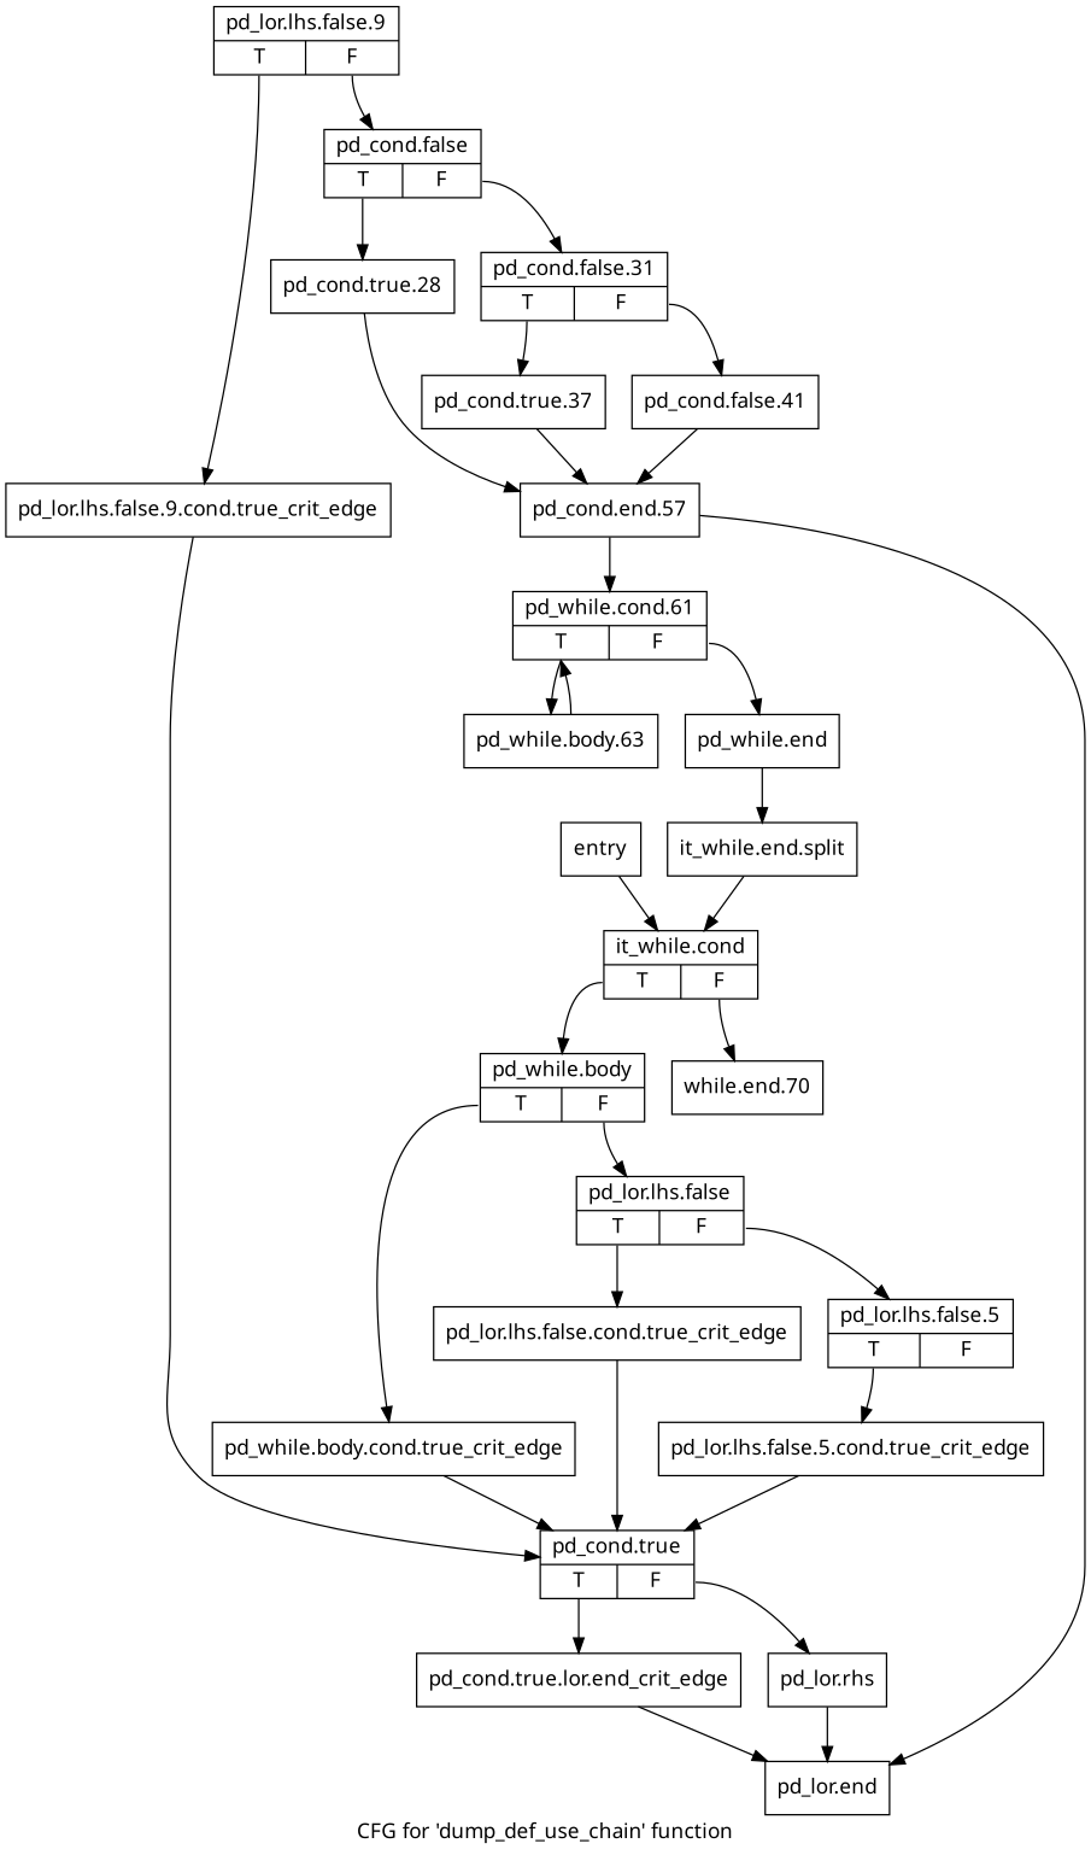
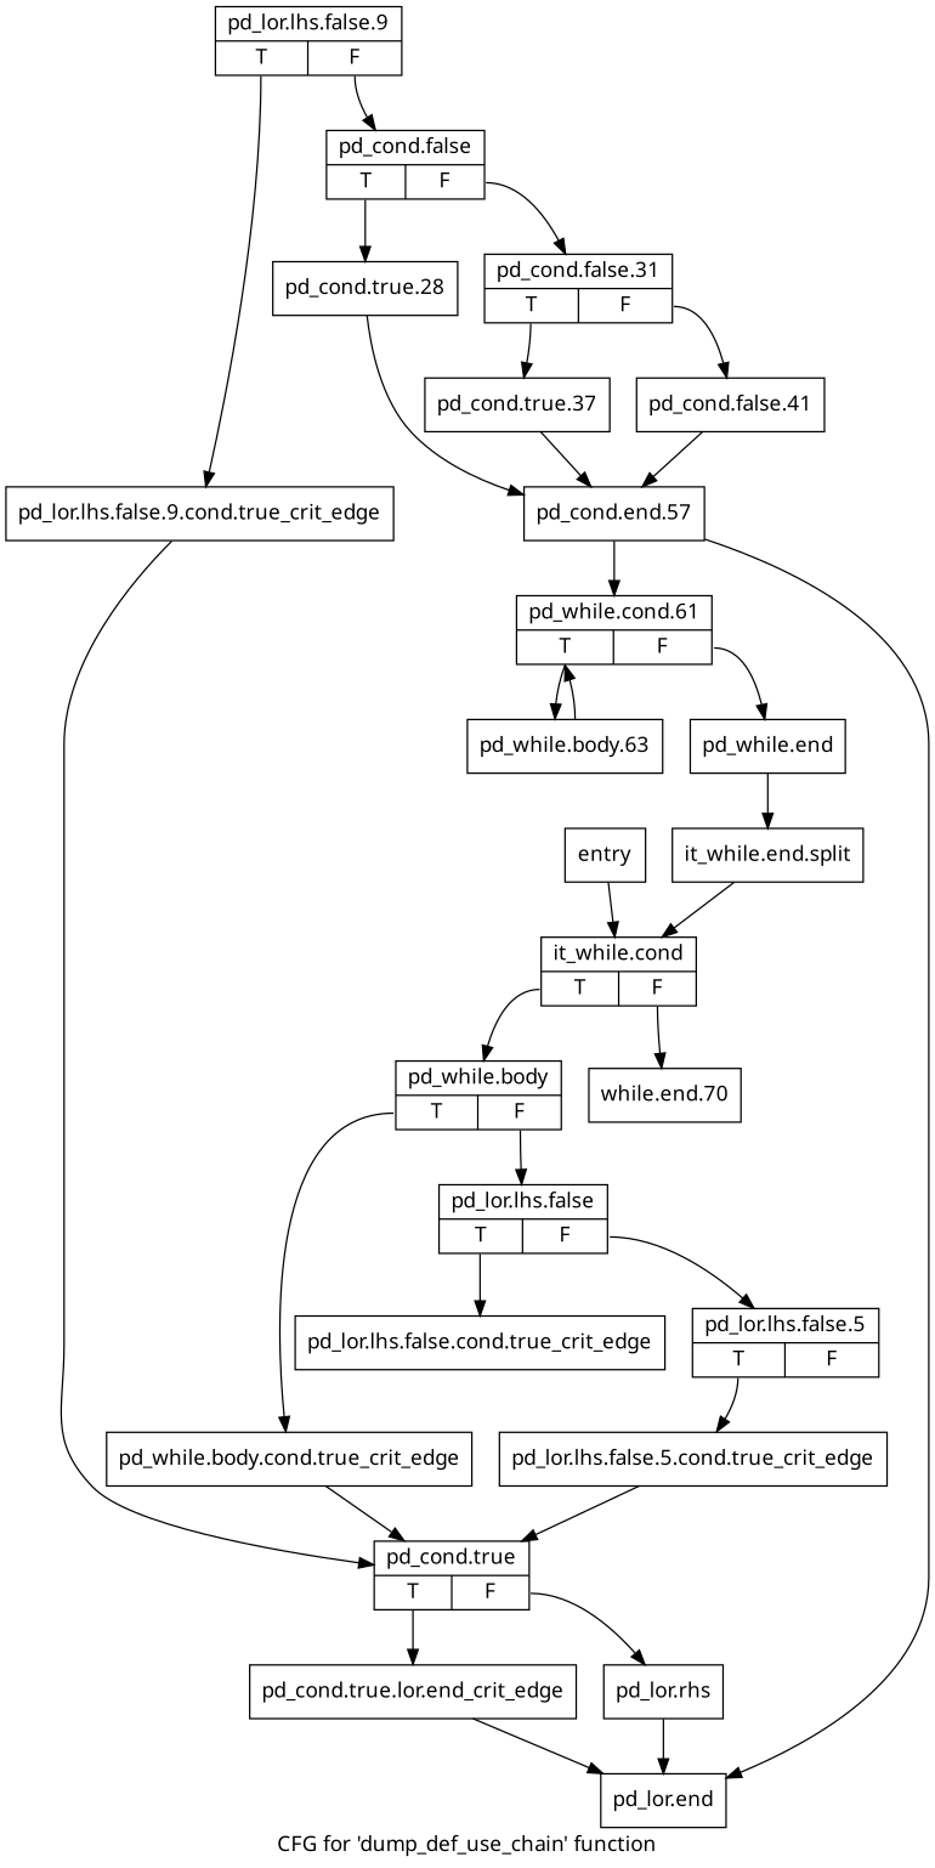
  digraph {
    fontname="Noto Sans"
    label="CFG for 'dump_def_use_chain' function"
    node [fontname="Noto Sans" shape=record]
    edge [fontname="Noto Sans"]
    n1 [label="{entry}"]
    n2 [label="{it_while.cond|{<s0>T|<s1>F}}"]
    n3 [label="{pd_while.body|{<s0>T|<s1>F}}"]
    n4 [label="{while.end.70}"]
    n5 [label="{pd_while.body.cond.true_crit_edge}"]
    n6 [label="{pd_lor.lhs.false|{<s0>T|<s1>F}}"]
    n7 [label="{pd_cond.true|{<s0>T|<s1>F}}"]
    n8 [label="{pd_lor.lhs.false.cond.true_crit_edge}"]
    n9 [label="{pd_lor.lhs.false.5|{<s0>T|<s1>F}}"]
    n10 [label="{pd_cond.true.lor.end_crit_edge}"]
    n11 [label="{pd_lor.rhs}"]
    n12 [label="{pd_lor.lhs.false.5.cond.true_crit_edge}"]
    n13 [label="{pd_lor.end}"]
    n14 [label="{pd_lor.lhs.false.9|{<s0>T|<s1>F}}"]
    n15 [label="{pd_lor.lhs.false.9.cond.true_crit_edge}"]
    n16 [label="{pd_cond.false|{<s0>T|<s1>F}}"]
    n17 [label="{pd_cond.true.28}"]
    n18 [label="{pd_cond.false.31|{<s0>T|<s1>F}}"]
    n19 [label="{pd_cond.end.57}"]
    n20 [label="{pd_cond.true.37}"]
    n21 [label="{pd_cond.false.41}"]
    n22 [label="{pd_while.cond.61|{<s0>T|<s1>F}}"]
    n23 [label="{pd_while.body.63}"]
    n24 [label="{pd_while.end}"]
    n25 [label="{it_while.end.split}"]
    n1 -> n2
    n2 -> n3 [tailport=s0]
    n2 -> n4 [tailport=s1]
    n3 -> n5 [tailport=s0]
    n3 -> n6 [tailport=s1]
    n5 -> n7
    n6 -> n8 [tailport=s0]
    n6 -> n9 [tailport=s1]
    n7 -> n10 [tailport=s0]
    n7 -> n11 [tailport=s1]
-   n8 -> n7
    n9 -> n12 [tailport=s0]
    n10 -> n13
    n11 -> n13
    n12 -> n7
    n14 -> n15 [tailport=s0]
    n14 -> n16 [tailport=s1]
    n15 -> n7
    n16 -> n17 [tailport=s0]
    n16 -> n18 [tailport=s1]
    n17 -> n19
    n18 -> n20 [tailport=s0]
    n18 -> n21 [tailport=s1]
    n19 -> n13
    n19 -> n22
    n20 -> n19
    n21 -> n19
    n22 -> n23 [tailport=s0]
    n22 -> n24 [tailport=s1]
    n23 -> n22
    n24 -> n25
    n25 -> n2
  }
